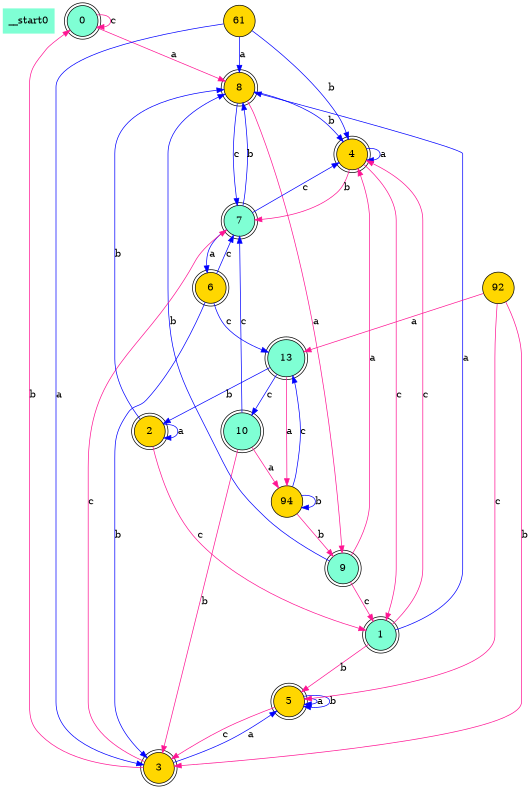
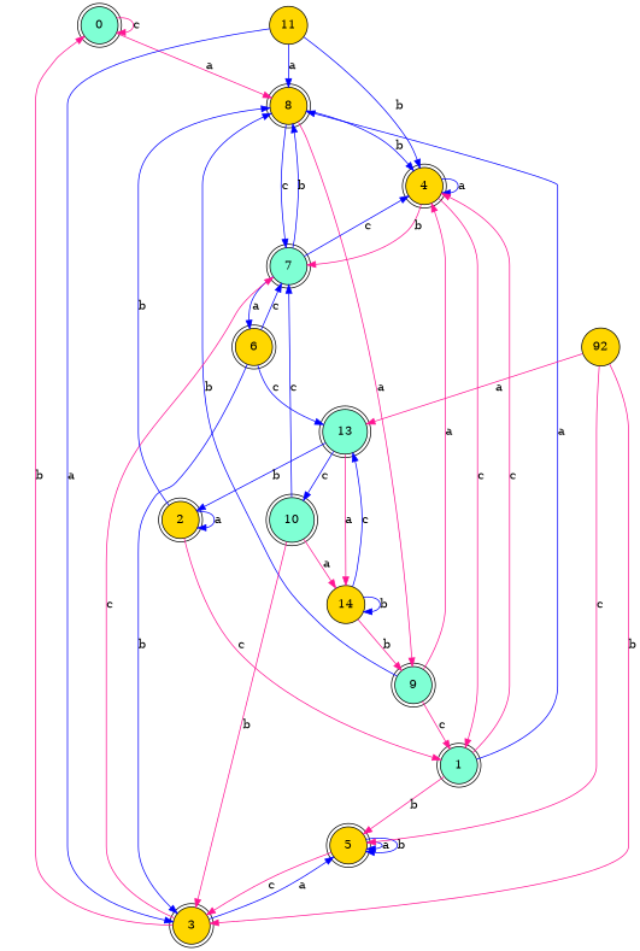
  digraph {
    rankdir=TB
    node [fillcolor=gold shape=doublecircle style="rounded,filled" color=black]
    edge [color=blue]
-   __start0 [fillcolor=aquamarine shape=none style=filled color=""]
    n2 [fillcolor=aquamarine label=0]
    n3 [label=8]
    n4 [label=4]
    n5 [fillcolor=aquamarine label=7]
    n6 [fillcolor=aquamarine label=9]
-   n7 [label=61 shape=circle style=filled]
+   n7 [label=11 shape=circle style=filled]
    n8 [label=3]
    n9 [fillcolor=aquamarine label=1]
    n10 [label=5]
    n11 [label=2]
    n12 [label=6]
    n13 [fillcolor=aquamarine label=13]
    n14 [fillcolor=aquamarine label=10]
-   n15 [label=94 shape=circle style=filled]
+   n15 [label=14 shape=circle style=filled]
    n16 [label=92 shape=circle style=filled]
    n2 -> n2 [color=deeppink label=c]
    n2 -> n3 [color=deeppink label=a]
    n3 -> n4 [label=b]
    n3 -> n5 [label=c]
    n3 -> n6 [color=deeppink label=a]
    n4 -> n4 [label=a]
    n4 -> n5 [color=deeppink label=b]
    n4 -> n9 [color=deeppink label=c]
    n5 -> n3 [label=b]
    n5 -> n4 [label=c]
    n5 -> n12 [label=a]
    n6 -> n3 [label=b]
    n6 -> n4 [color=deeppink label=a]
    n6 -> n9 [color=deeppink label=c]
    n7 -> n3 [label=a]
    n7 -> n4 [label=b]
    n7 -> n8 [label=a]
    n8 -> n2 [color=deeppink label=b]
    n8 -> n5 [color=deeppink label=c]
    n8 -> n10 [label=a]
    n9 -> n3 [label=a]
    n9 -> n4 [color=deeppink label=c]
    n9 -> n10 [color=deeppink label=b]
    n10 -> n8 [color=deeppink label=c]
    n10 -> n10 [label=a]
    n10 -> n10 [label=b]
    n11 -> n3 [label=b]
    n11 -> n9 [color=deeppink label=c]
    n11 -> n11 [label=a]
    n12 -> n5 [label=c]
    n12 -> n8 [label=b]
    n12 -> n13 [label=c]
    n13 -> n11 [label=b]
    n13 -> n14 [label=c]
    n13 -> n15 [color=deeppink label=a]
    n14 -> n5 [label=c]
    n14 -> n8 [color=deeppink label=b]
    n14 -> n15 [color=deeppink label=a]
    n15 -> n6 [color=deeppink label=b]
    n15 -> n13 [label=c]
    n15 -> n15 [label=b]
    n16 -> n8 [color=deeppink label=b]
    n16 -> n10 [color=deeppink label=c]
    n16 -> n13 [color=deeppink label=a]
  }
